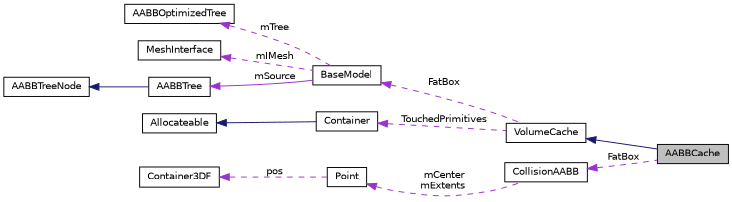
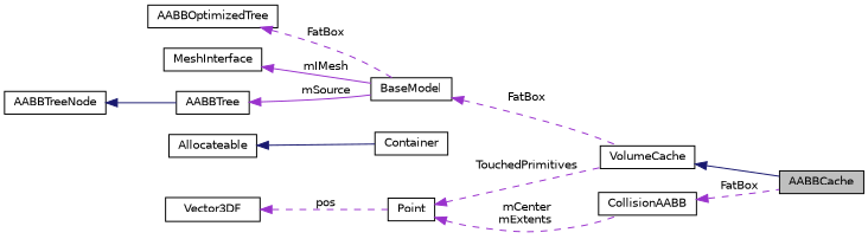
  digraph {
    rankdir=LR
    node [color=black fillcolor=white fontname=Helvetica fontsize=10 shape=record style=filled]
    edge [color=darkorchid3 dir=back fontname=Helvetica fontsize=10 labelfontname=Helvetica labelfontsize=10 style=dashed]
    n1 [fillcolor=grey75 fontcolor=black height=0.2 label=AABBCache width=0.4]
    n2 [height=0.2 label=VolumeCache width=0.4]
    n3 [height=0.2 label=BaseModel width=0.4]
    n4 [height=0.2 label=AABBOptimizedTree width=0.4]
    n5 [height=0.2 label=MeshInterface width=0.4]
    n6 [height=0.2 label=AABBTree width=0.4]
    n7 [height=0.2 label=AABBTreeNode width=0.4]
    n8 [height=0.2 label=Container width=0.4]
    n9 [height=0.2 label=Allocateable width=0.4]
    n10 [height=0.2 label=CollisionAABB width=0.4]
    n11 [height=0.2 label=Point width=0.4]
-   n12 [height=0.2 label=Container3DF width=0.4]
+   n12 [height=0.2 label=Vector3DF width=0.4]
    n2 -> n1 [color=midnightblue style=solid]
    n3 -> n2 [label=" FatBox"]
-   n4 -> n3 [label=" mTree"]
-   n5 -> n3 [label=" mIMesh"]
+   n4 -> n3 [label=" FatBox"]
+   n5 -> n3 [label=" mIMesh" style=solid]
    n6 -> n3 [label=" mSource" style=solid]
    n7 -> n6 [color=midnightblue style=solid]
-   n8 -> n2 [label=" TouchedPrimitives"]
+   n11 -> n2 [label=" TouchedPrimitives"]
    n9 -> n8 [color=midnightblue style=solid]
    n10 -> n1 [label=" FatBox"]
    n11 -> n10 [label=" mCenter\nmExtents"]
    n12 -> n11 [label=" pos"]
  }
